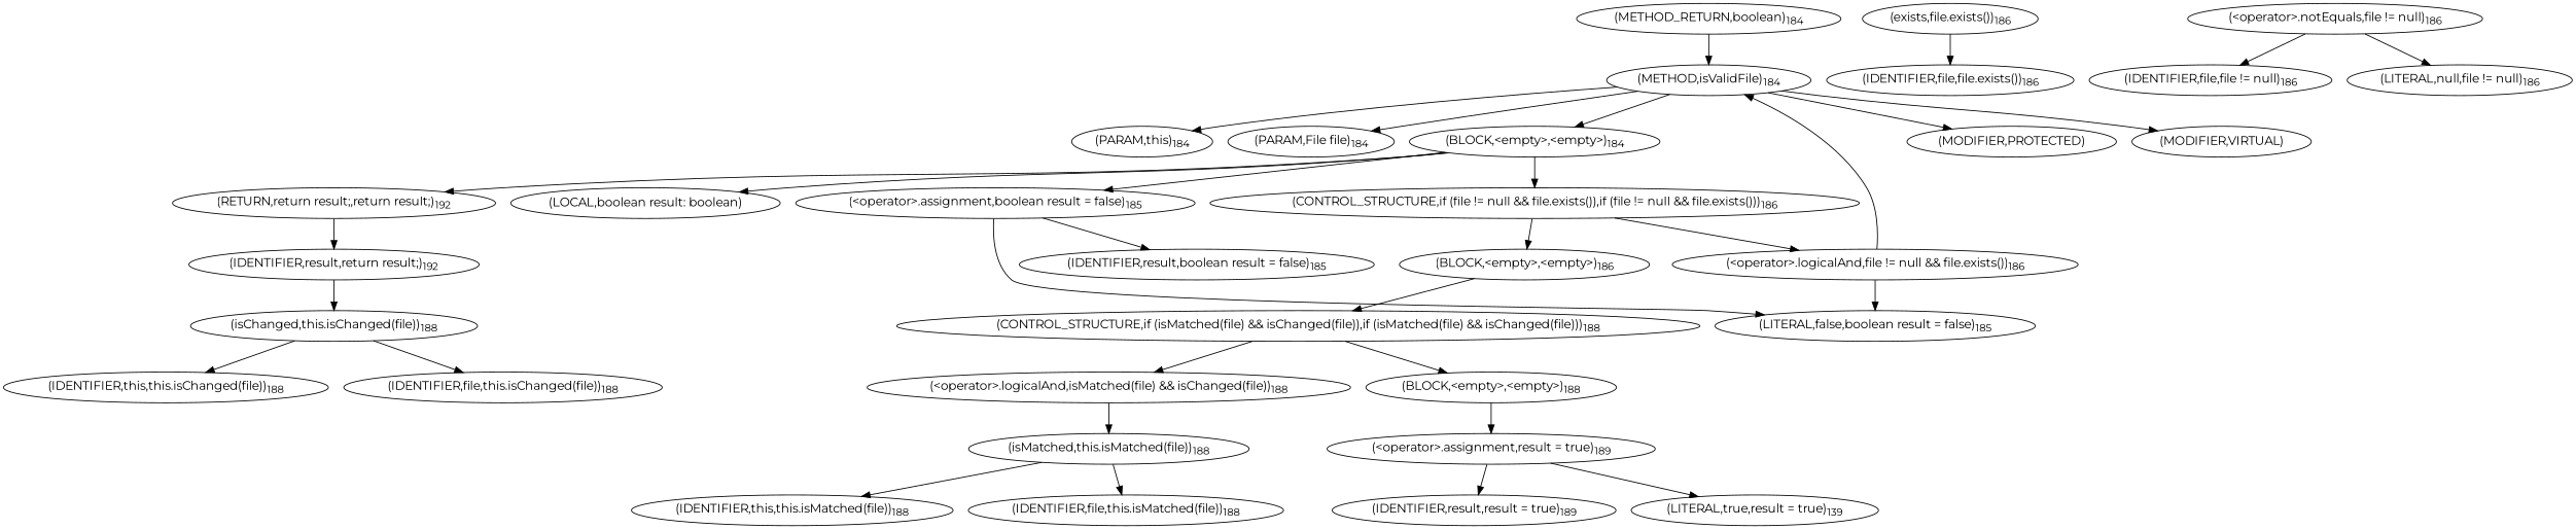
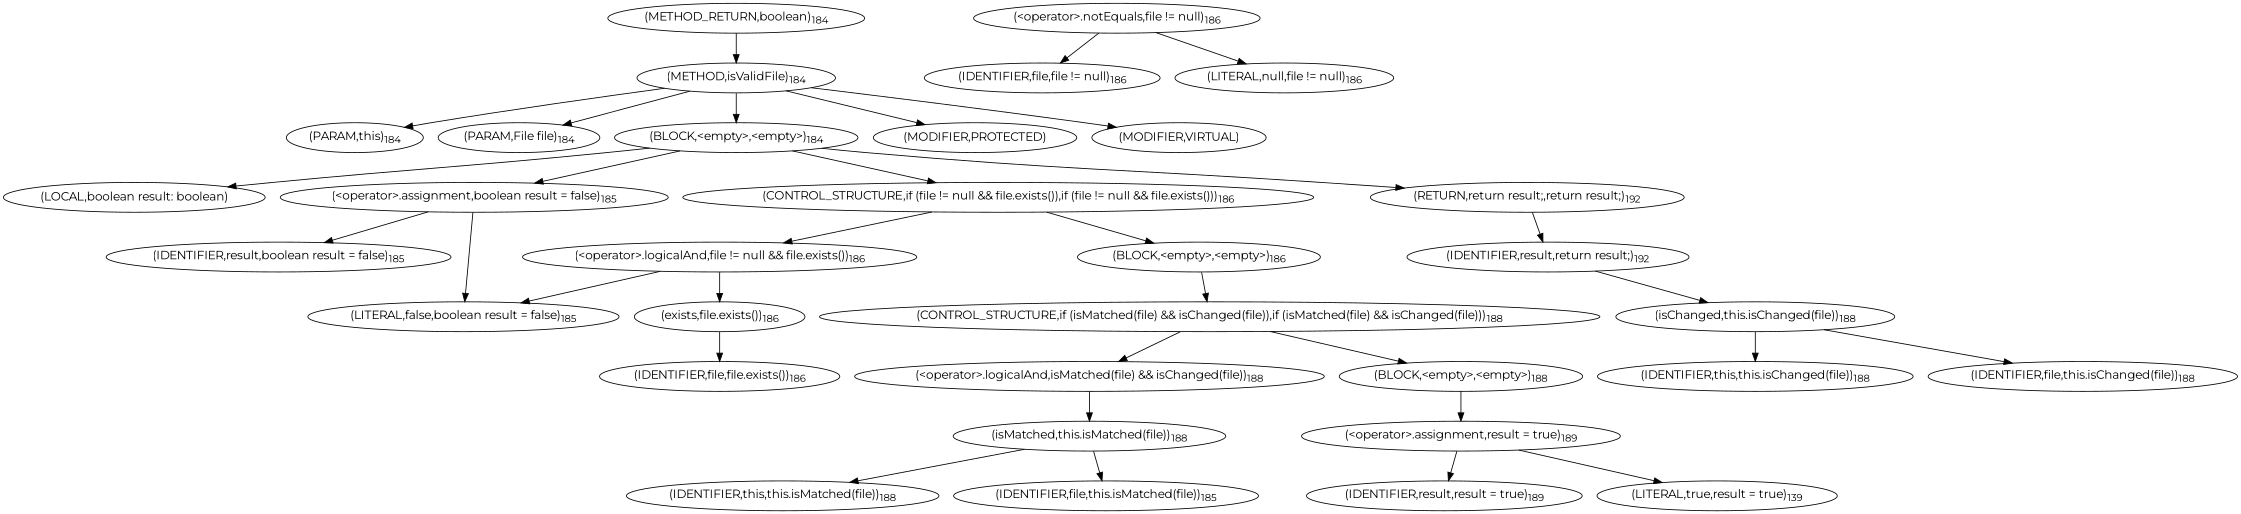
  digraph {
    fontname=Montserrat
    node [fontname=Montserrat]
    edge [fontname=Montserrat]
    n1 [label=<(METHOD,isValidFile)<SUB>184</SUB>>]
    n2 [label=<(PARAM,this)<SUB>184</SUB>>]
    n3 [label=<(PARAM,File file)<SUB>184</SUB>>]
    n4 [label=<(BLOCK,&lt;empty&gt;,&lt;empty&gt;)<SUB>184</SUB>>]
    n5 [label=<(MODIFIER,PROTECTED)>]
    n6 [label=<(MODIFIER,VIRTUAL)>]
    n7 [label=<(LOCAL,boolean result: boolean)>]
    n8 [label=<(&lt;operator&gt;.assignment,boolean result = false)<SUB>185</SUB>>]
    n9 [label=<(CONTROL_STRUCTURE,if (file != null &amp;&amp; file.exists()),if (file != null &amp;&amp; file.exists()))<SUB>186</SUB>>]
    n10 [label=<(RETURN,return result;,return result;)<SUB>192</SUB>>]
    n11 [label=<(METHOD_RETURN,boolean)<SUB>184</SUB>>]
    n12 [label=<(IDENTIFIER,result,boolean result = false)<SUB>185</SUB>>]
    n13 [label=<(LITERAL,false,boolean result = false)<SUB>185</SUB>>]
    n14 [label=<(&lt;operator&gt;.logicalAnd,file != null &amp;&amp; file.exists())<SUB>186</SUB>>]
    n15 [label=<(BLOCK,&lt;empty&gt;,&lt;empty&gt;)<SUB>186</SUB>>]
    n16 [label=<(IDENTIFIER,result,return result;)<SUB>192</SUB>>]
    n17 [label=<(exists,file.exists())<SUB>186</SUB>>]
    n18 [label=<(CONTROL_STRUCTURE,if (isMatched(file) &amp;&amp; isChanged(file)),if (isMatched(file) &amp;&amp; isChanged(file)))<SUB>188</SUB>>]
    n19 [label=<(&lt;operator&gt;.notEquals,file != null)<SUB>186</SUB>>]
    n20 [label=<(IDENTIFIER,file,file != null)<SUB>186</SUB>>]
    n21 [label=<(LITERAL,null,file != null)<SUB>186</SUB>>]
    n22 [label=<(IDENTIFIER,file,file.exists())<SUB>186</SUB>>]
    n23 [label=<(&lt;operator&gt;.logicalAnd,isMatched(file) &amp;&amp; isChanged(file))<SUB>188</SUB>>]
    n24 [label=<(BLOCK,&lt;empty&gt;,&lt;empty&gt;)<SUB>188</SUB>>]
    n25 [label=<(isMatched,this.isMatched(file))<SUB>188</SUB>>]
    n26 [label=<(&lt;operator&gt;.assignment,result = true)<SUB>189</SUB>>]
    n27 [label=<(IDENTIFIER,this,this.isMatched(file))<SUB>188</SUB>>]
-   n28 [label=<(IDENTIFIER,file,this.isMatched(file))<SUB>188</SUB>>]
+   n28 [label=<(IDENTIFIER,file,this.isMatched(file))<SUB>185</SUB>>]
    n29 [label=<(isChanged,this.isChanged(file))<SUB>188</SUB>>]
    n30 [label=<(IDENTIFIER,this,this.isChanged(file))<SUB>188</SUB>>]
    n31 [label=<(IDENTIFIER,file,this.isChanged(file))<SUB>188</SUB>>]
    n32 [label=<(IDENTIFIER,result,result = true)<SUB>189</SUB>>]
    n33 [label=<(LITERAL,true,result = true)<SUB>139</SUB>>]
    n1 -> n2
    n1 -> n3
    n1 -> n4
    n1 -> n5
    n1 -> n6
    n4 -> n7
    n4 -> n8
    n4 -> n9
    n4 -> n10
    n8 -> n12
    n8 -> n13
    n9 -> n14
    n9 -> n15
    n10 -> n16
    n11 -> n1
    n14 -> n13
-   n14 -> n1
+   n14 -> n17
    n15 -> n18
    n16 -> n29
    n17 -> n22
    n18 -> n23
    n18 -> n24
    n19 -> n20
    n19 -> n21
    n23 -> n25
    n24 -> n26
    n25 -> n27
    n25 -> n28
    n26 -> n32
    n26 -> n33
    n29 -> n30
    n29 -> n31
  }
